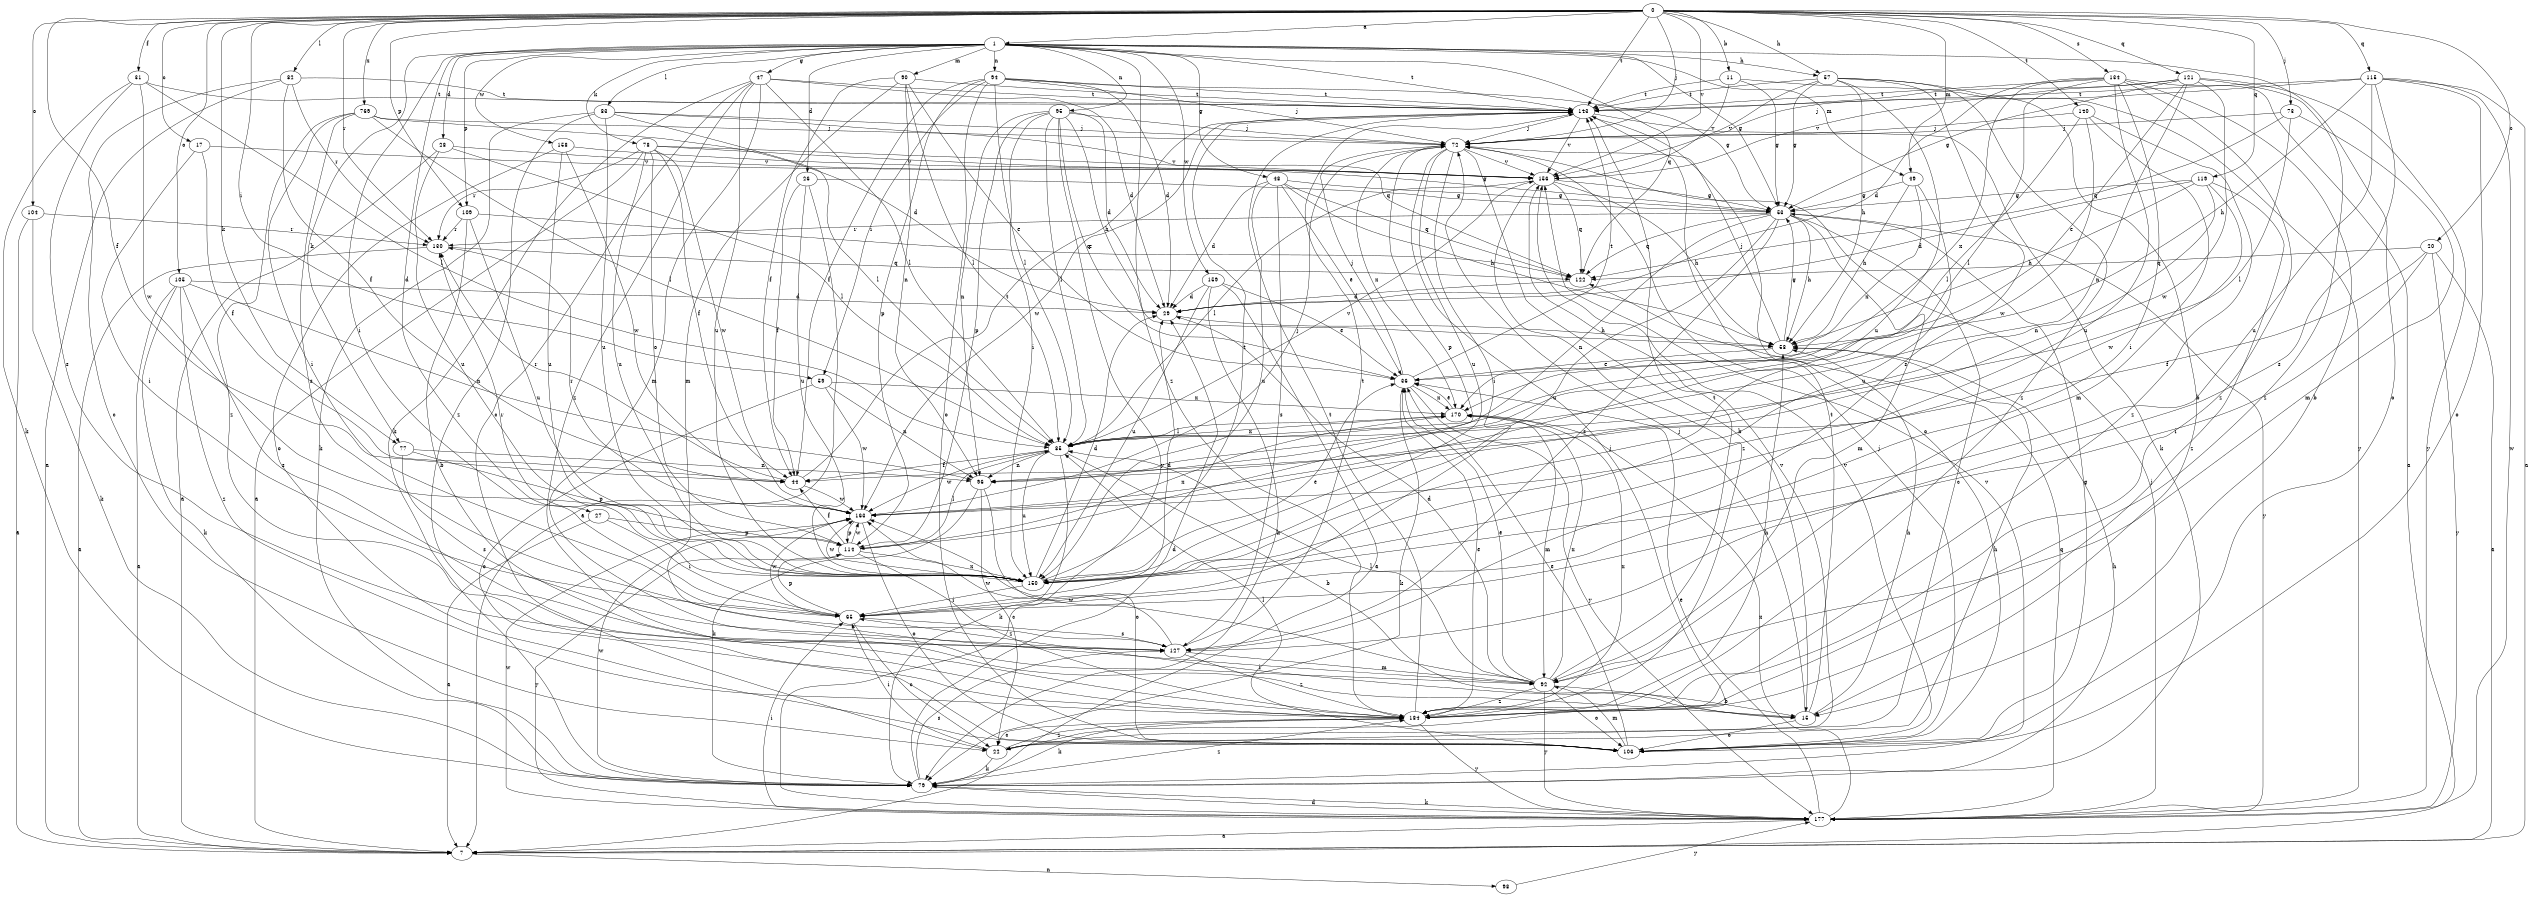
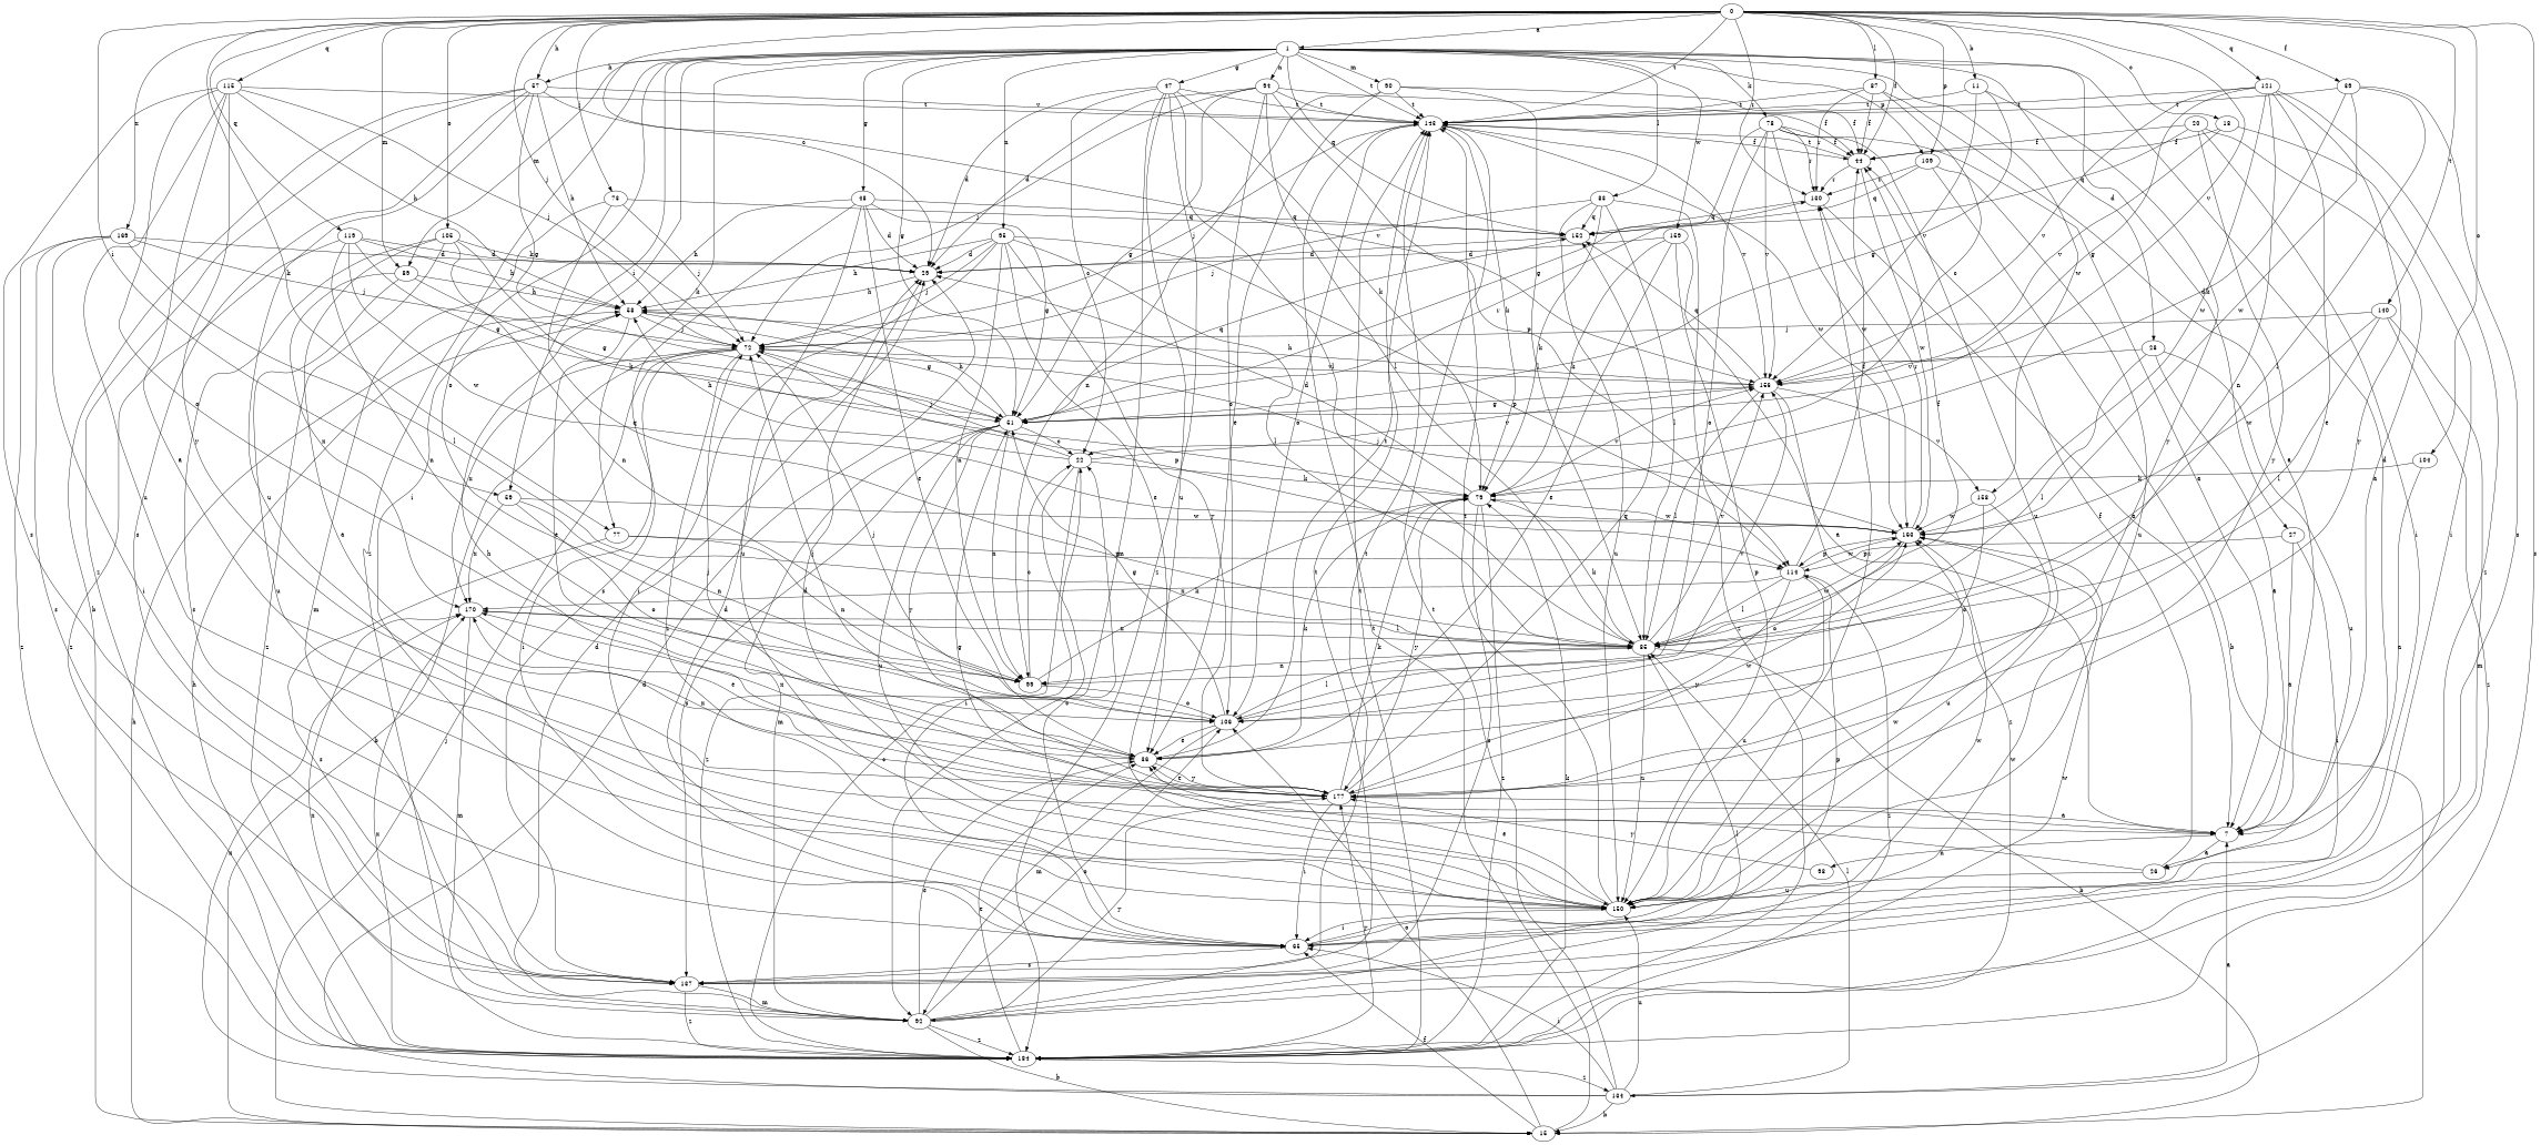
  strict digraph {
    0
    1
    11
-   17
+   17 [label=18]
    20
-   39 [label=31]
+   39
    44
    57
    59
    n10 [label=73]
    72
    77
-   82
-   89 [label=49]
+   82 [label=87]
+   89
    104
    105
    109
    115
    119
    121
    130
    134
    140
    143
    156
-   169 [label=769]
+   169
    26
    27
    28
    47
    48
-   51 [label=53]
+   51
    65
    78
    83
    90
    94
    95
    106
-   122
+   122 [label=152]
    158
    159
    184
    177
    7
    79
    85
-   137 [label=127]
+   137
    163
    15
    58
    150
    170
-   99 [label=96]
+   99
    92
    114
    22
    29
    36
    98
    0 -> 1 [label=a]
    0 -> 11 [label=b]
    0 -> 17 [label=c]
-   0 -> 20 [label=c]
+   0 -> 29 [label=c]
    0 -> 39 [label=f]
    0 -> 44 [label=f]
    0 -> 57 [label=h]
    0 -> 59 [label=i]
    0 -> n10 [label=j]
    0 -> 72 [label=j]
    0 -> 77 [label=k]
    0 -> 82 [label=l]
    0 -> 89 [label=m]
    0 -> 104 [label=o]
    0 -> 105 [label=o]
    0 -> 109 [label=p]
    0 -> 115 [label=q]
    0 -> 119 [label=q]
    0 -> 121 [label=q]
    0 -> 130 [label=r]
    0 -> 134 [label=s]
    0 -> 140 [label=t]
    0 -> 143 [label=t]
    0 -> 156 [label=v]
    0 -> 169 [label=x]
    1 -> 57 [label=h]
-   94 -> 59 [label=i]
+   1 -> 59 [label=i]
    1 -> 77 [label=k]
    1 -> 89 [label=m]
    1 -> 109 [label=p]
    1 -> 143 [label=t]
    1 -> 26 [label=d]
    1 -> 27 [label=d]
    1 -> 28 [label=d]
    1 -> 47 [label=g]
    1 -> 48 [label=g]
    1 -> 51 [label=g]
    1 -> 65 [label=i]
    1 -> 78 [label=k]
    1 -> 83 [label=l]
    1 -> 90 [label=m]
    1 -> 94 [label=n]
    1 -> 95 [label=n]
    1 -> 106 [label=o]
    1 -> 122 [label=q]
    1 -> 158 [label=w]
    1 -> 159 [label=w]
    1 -> 184 [label=z]
    11 -> 143 [label=t]
    11 -> 156 [label=v]
    11 -> 51 [label=g]
    11 -> 177 [label=y]
    17 -> 44 [label=f]
    17 -> 156 [label=v]
    17 -> 65 [label=i]
    20 -> 44 [label=f]
    20 -> 65 [label=i]
    20 -> 122 [label=q]
    20 -> 177 [label=y]
    20 -> 7 [label=a]
    39 -> 143 [label=t]
    39 -> 79 [label=k]
    39 -> 85 [label=l]
    39 -> 137 [label=s]
    39 -> 163 [label=w]
    44 -> 130 [label=r]
    44 -> 143 [label=t]
    44 -> 163 [label=w]
-   57 -> 143 [label=t]
+   57 -> 143 [label=v]
    57 -> 156 [label=v]
    57 -> 51 [label=g]
    57 -> 184 [label=z]
    57 -> 137 [label=s]
    57 -> 15 [label=b]
    57 -> 58 [label=h]
    57 -> 150 [label=u]
    59 -> 106 [label=o]
    59 -> 163 [label=w]
    59 -> 170 [label=x]
    59 -> 99 [label=n]
    n10 -> 72 [label=j]
    n10 -> 122 [label=q]
-   n10 -> 85 [label=l]
+   n10 -> 85 [label=q]
    n10 -> 92 [label=m]
    72 -> 156 [label=v]
    72 -> 65 [label=i]
    72 -> 15 [label=b]
-   72 -> 150 [label=u]
+   72 -> 150 [label=z]
    72 -> 170 [label=x]
    72 -> 114 [label=p]
    77 -> 137 [label=s]
    77 -> 99 [label=n]
    77 -> 114 [label=p]
    82 -> 44 [label=f]
    82 -> 130 [label=r]
    82 -> 143 [label=t]
    82 -> 7 [label=a]
    82 -> 22 [label=c]
    89 -> 51 [label=g]
    89 -> 58 [label=h]
    89 -> 150 [label=u]
    89 -> 170 [label=x]
-   104 -> 130 [label=r]
    104 -> 7 [label=a]
    104 -> 79 [label=k]
    105 -> 184 [label=z]
    105 -> 7 [label=a]
    105 -> 79 [label=k]
    105 -> 137 [label=s]
    105 -> 99 [label=n]
-   105 -> 29 [label=d]
+   105 -> 29 [label=k]
    109 -> 130 [label=r]
    109 -> 122 [label=q]
    109 -> 15 [label=b]
    109 -> 150 [label=u]
    115 -> 72 [label=j]
    115 -> 143 [label=t]
    115 -> 106 [label=o]
-   115 -> 177 [label=w]
+   115 -> 177 [label=y]
    115 -> 7 [label=a]
    115 -> 137 [label=s]
    115 -> 58 [label=h]
    115 -> 150 [label=u]
    119 -> 51 [label=g]
    119 -> 184 [label=z]
    119 -> 163 [label=w]
    119 -> 58 [label=h]
    119 -> 99 [label=n]
    119 -> 29 [label=d]
    121 -> 143 [label=t]
    121 -> 156 [label=v]
    121 -> 51 [label=g]
    121 -> 184 [label=z]
    121 -> 177 [label=y]
    121 -> 163 [label=w]
    121 -> 99 [label=n]
    121 -> 36 [label=e]
    130 -> 122 [label=q]
    130 -> 7 [label=a]
    134 -> 143 [label=t]
    134 -> 65 [label=i]
-   134 -> 184 [label=z]
+   184 -> 134 [label=z]
    134 -> 7 [label=a]
    134 -> 85 [label=l]
    134 -> 15 [label=b]
    134 -> 150 [label=u]
    134 -> 170 [label=x]
    134 -> 29 [label=d]
    140 -> 72 [label=j]
    140 -> 184 [label=z]
    140 -> 85 [label=l]
    140 -> 163 [label=w]
    140 -> 92 [label=m]
+   143 -> 44 [label=f]
    143 -> 72 [label=j]
    143 -> 156 [label=v]
    143 -> 106 [label=o]
    143 -> 79 [label=k]
    143 -> 163 [label=w]
    156 -> 51 [label=g]
    156 -> 122 [label=q]
    156 -> 184 [label=z]
    156 -> 85 [label=l]
    156 -> 58 [label=h]
    169 -> 72 [label=j]
    169 -> 65 [label=i]
    169 -> 184 [label=z]
    169 -> 85 [label=l]
    169 -> 137 [label=s]
    169 -> 29 [label=d]
    26 -> 44 [label=f]
    26 -> 51 [label=g]
-   26 -> 7 [label=a]
+   7 -> 26 [label=a]
    26 -> 150 [label=u]
    27 -> 65 [label=i]
    27 -> 7 [label=a]
    27 -> 114 [label=p]
    28 -> 156 [label=v]
    28 -> 7 [label=a]
    28 -> 85 [label=l]
    28 -> 150 [label=u]
    47 -> 143 [label=t]
    47 -> 184 [label=z]
    47 -> 79 [label=k]
    47 -> 85 [label=l]
    47 -> 150 [label=u]
    47 -> 92 [label=m]
    47 -> 22 [label=c]
    47 -> 29 [label=d]
    48 -> 51 [label=g]
    48 -> 122 [label=q]
    48 -> 137 [label=s]
    48 -> 58 [label=h]
    48 -> 150 [label=u]
    48 -> 29 [label=d]
    48 -> 36 [label=e]
    51 -> 130 [label=r]
    51 -> 122 [label=q]
    51 -> 177 [label=y]
    51 -> 137 [label=s]
    51 -> 58 [label=h]
    51 -> 150 [label=u]
    51 -> 99 [label=n]
    51 -> 92 [label=m]
    51 -> 22 [label=c]
    65 -> 137 [label=s]
    65 -> 163 [label=w]
    65 -> 114 [label=p]
    65 -> 22 [label=c]
    65 -> 29 [label=d]
    78 -> 44 [label=f]
    78 -> 130 [label=r]
    78 -> 156 [label=v]
    78 -> 51 [label=g]
-   78 -> 114 [label=o]
+   78 -> 106 [label=o]
    78 -> 7 [label=a]
    78 -> 163 [label=w]
    78 -> 150 [label=u]
    83 -> 72 [label=j]
    83 -> 122 [label=q]
    83 -> 184 [label=z]
    83 -> 79 [label=k]
    83 -> 85 [label=l]
    83 -> 150 [label=u]
    90 -> 44 [label=f]
    90 -> 143 [label=t]
    90 -> 85 [label=l]
    90 -> 99 [label=n]
-   90 -> 92 [label=m]
    90 -> 36 [label=e]
    94 -> 44 [label=f]
    94 -> 72 [label=j]
    94 -> 143 [label=t]
    94 -> 51 [label=g]
    94 -> 106 [label=o]
    94 -> 85 [label=l]
    94 -> 114 [label=p]
    94 -> 29 [label=d]
    95 -> 72 [label=j]
-   95 -> 150 [label=i]
+   95 -> 65 [label=i]
    95 -> 177 [label=y]
    95 -> 85 [label=l]
    95 -> 58 [label=h]
    95 -> 99 [label=n]
    95 -> 114 [label=p]
    95 -> 29 [label=d]
    95 -> 36 [label=e]
    106 -> 72 [label=j]
    106 -> 156 [label=v]
    106 -> 51 [label=g]
    106 -> 85 [label=l]
    106 -> 92 [label=m]
    106 -> 36 [label=e]
    122 -> 29 [label=d]
-   158 -> 156 [label=v]
+   156 -> 158 [label=v]
    158 -> 106 [label=o]
    158 -> 163 [label=w]
    158 -> 150 [label=u]
    159 -> 7 [label=a]
    159 -> 79 [label=k]
-   159 -> 150 [label=u]
+   159 -> 150 [label=p]
    159 -> 29 [label=d]
    159 -> 36 [label=e]
    184 -> 143 [label=t]
    184 -> 177 [label=y]
    184 -> 79 [label=k]
    184 -> 58 [label=h]
    184 -> 170 [label=x]
    184 -> 22 [label=c]
    184 -> 36 [label=e]
    177 -> 72 [label=j]
    177 -> 65 [label=i]
    177 -> 122 [label=q]
    177 -> 7 [label=a]
    177 -> 79 [label=k]
    177 -> 163 [label=w]
    177 -> 170 [label=x]
    177 -> 36 [label=e]
    7 -> 98 [label=n]
    79 -> 156 [label=v]
    79 -> 184 [label=z]
-   79 -> 177 [label=d]
+   79 -> 177 [label=y]
    79 -> 137 [label=s]
    79 -> 163 [label=w]
-   79 -> 58 [label=h]
+   177 -> 58 [label=h]
    79 -> 29 [label=d]
    85 -> 44 [label=f]
    85 -> 156 [label=v]
    85 -> 79 [label=k]
    85 -> 163 [label=w]
    85 -> 15 [label=b]
    85 -> 150 [label=u]
    85 -> 170 [label=x]
    85 -> 99 [label=n]
    137 -> 143 [label=t]
    137 -> 184 [label=z]
    137 -> 163 [label=w]
    137 -> 92 [label=m]
    163 -> 72 [label=j]
    163 -> 130 [label=r]
    163 -> 106 [label=o]
    163 -> 114 [label=p]
    15 -> 72 [label=j]
    15 -> 143 [label=t]
-   15 -> 65 [label=i]
+   15 -> 65 [label=f]
    15 -> 106 [label=o]
    15 -> 58 [label=h]
    58 -> 72 [label=j]
    58 -> 51 [label=g]
    58 -> 36 [label=e]
    150 -> 130 [label=r]
    150 -> 143 [label=t]
    150 -> 65 [label=i]
    150 -> 163 [label=w]
    150 -> 29 [label=d]
    150 -> 36 [label=e]
    170 -> 85 [label=l]
    170 -> 92 [label=m]
    170 -> 36 [label=e]
    99 -> 106 [label=o]
    99 -> 79 [label=k]
    99 -> 22 [label=c]
    92 -> 143 [label=t]
    92 -> 106 [label=o]
    92 -> 184 [label=z]
    92 -> 177 [label=y]
    92 -> 85 [label=l]
    92 -> 163 [label=w]
    92 -> 15 [label=b]
    92 -> 170 [label=x]
    92 -> 29 [label=d]
    92 -> 36 [label=e]
    114 -> 44 [label=f]
    114 -> 184 [label=z]
    114 -> 177 [label=y]
    114 -> 85 [label=l]
    114 -> 163 [label=w]
-   114 -> 150 [label=x]
+   114 -> 150 [label=u]
    114 -> 170 [label=x]
-   72 -> 22 [label=j]
+   22 -> 72 [label=j]
    22 -> 156 [label=v]
    22 -> 65 [label=i]
    22 -> 184 [label=z]
    22 -> 79 [label=k]
    22 -> 58 [label=h]
    29 -> 58 [label=h]
    36 -> 72 [label=j]
    36 -> 143 [label=t]
    36 -> 177 [label=y]
    36 -> 79 [label=k]
    36 -> 170 [label=x]
    98 -> 177 [label=y]
  }
